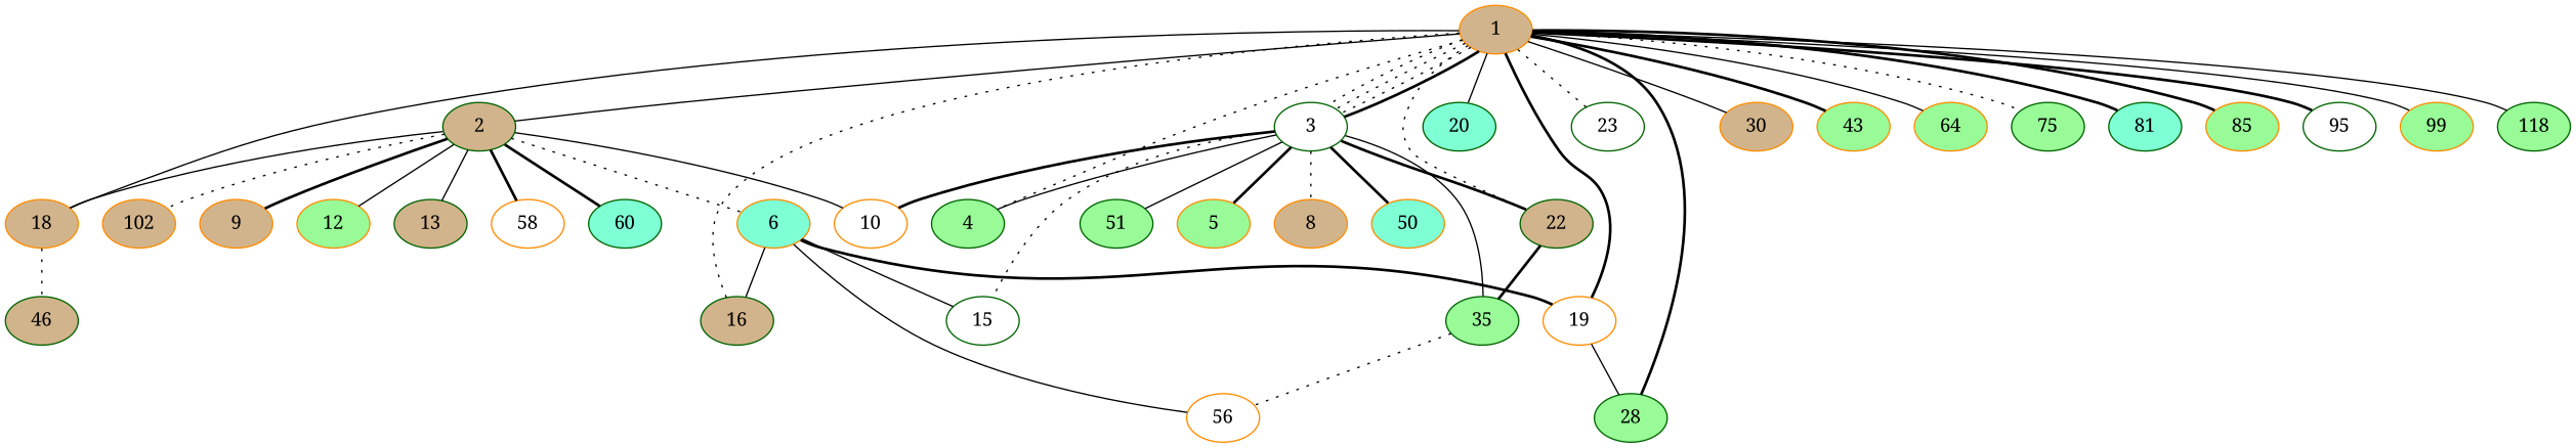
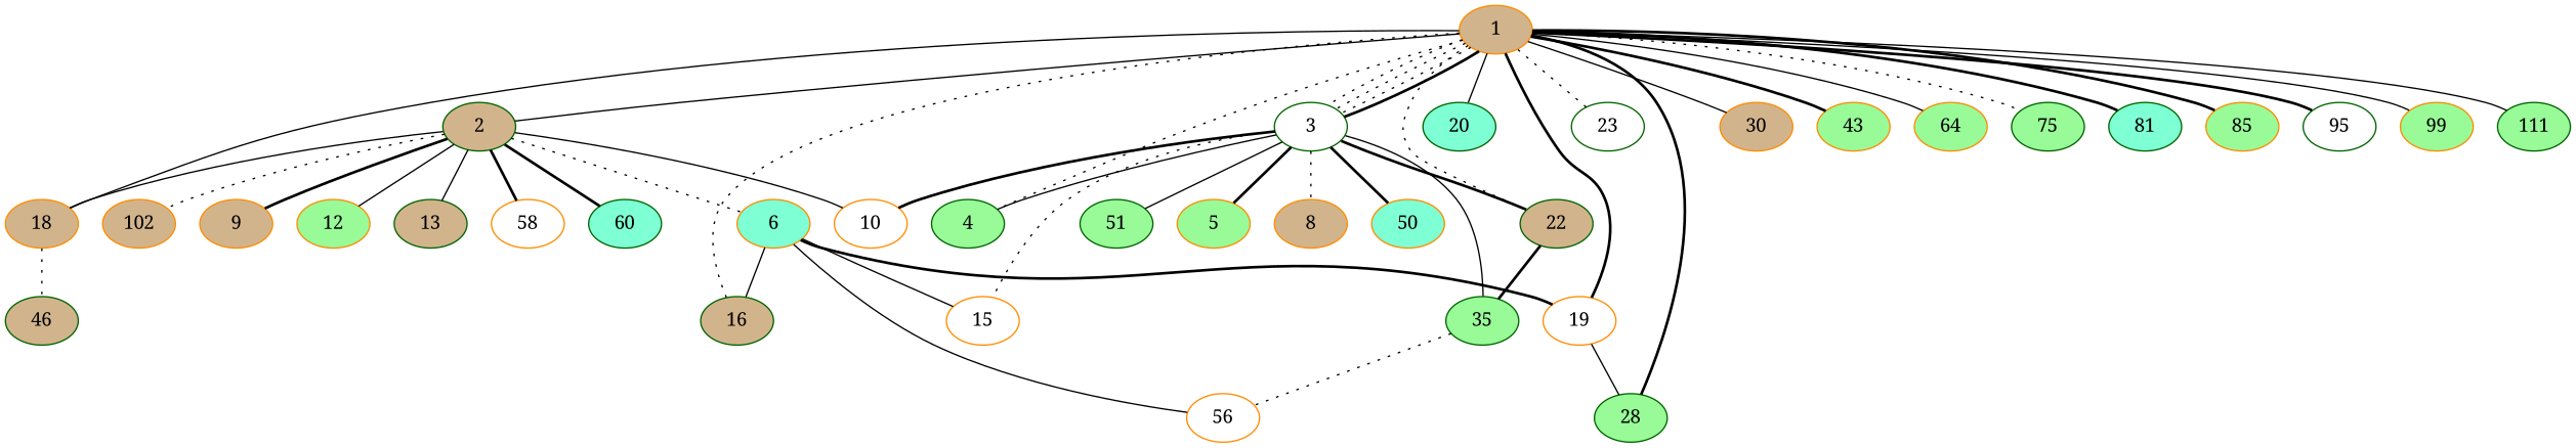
  graph {
    fontname="Noto Serif"
    node [color=darkorange fillcolor=palegreen fontname="Noto Serif" style=filled]
    edge [fontname="Noto Serif" style=solid]
    1 [fillcolor=tan super="+7"]
    2 [color=darkgreen fillcolor=tan super="+17"]
    3 [color=darkgreen fillcolor=white super="+32+21+72+92+119+44+26+43"]
    4 [color=darkgreen super="+59+91+37"]
    16 [color=darkgreen fillcolor=tan super="+29"]
    18 [fillcolor=tan super="+121+114+27"]
    19 [fillcolor=white super="+93+31+45+24+34+33+36"]
    20 [color=darkgreen fillcolor=aquamarine]
    22 [color=darkgreen fillcolor=tan super="+65+104+89+94+41"]
    23 [color=darkgreen fillcolor=white]
    28 [color=darkgreen super="+120+77+53"]
    30 [fillcolor=tan]
    n13 [label=43]
    64
    75 [color=darkgreen]
    81 [color=darkgreen fillcolor=aquamarine]
    85
    95 [color=darkgreen fillcolor=white]
    99
-   111 [color=darkgreen label=118]
+   111 [color=darkgreen]
    6 [fillcolor=aquamarine super="+38"]
    9 [fillcolor=tan super="+14+49+73+122+11"]
    10 [fillcolor=white super="+63"]
    12
    13 [color=darkgreen fillcolor=tan]
    58 [fillcolor=white]
    60 [color=darkgreen fillcolor=aquamarine]
    102 [fillcolor=tan]
    5 [super="+107+80+25+39"]
    8 [fillcolor=tan]
-   15 [color=darkgreen fillcolor=white super="+115+70"]
+   15 [fillcolor=white super="+115+70"]
    35 [color=darkgreen super="+40"]
    50 [fillcolor=aquamarine]
    51 [color=darkgreen]
    46 [color=darkgreen fillcolor=tan super="+62"]
    56 [fillcolor=white super="+86+116+108"]
    1 -- 2
    1 -- 3 [style=dotted weight=3]
    1 -- 3 [style=dotted]
    1 -- 3 [style=dotted]
    1 -- 3 [style=bold]
    1 -- 4 [style=dotted]
    1 -- 16 [style=dotted]
    1 -- 18
    1 -- 19 [style=bold]
    1 -- 20
    1 -- 22 [style=dotted]
    1 -- 23 [style=dotted]
    1 -- 28 [style=bold]
    1 -- 30
    1 -- n13 [style=bold]
    1 -- 64
    1 -- 75 [style=dotted]
    1 -- 81 [style=bold]
    1 -- 85 [style=bold]
    1 -- 95 [style=bold]
    1 -- 99
    1 -- 111
    2 -- 18
    2 -- 6 [style=dotted]
    2 -- 9 [style=bold]
    2 -- 10
    2 -- 12
    2 -- 13
    2 -- 58 [style=bold]
    2 -- 60 [style=bold]
    2 -- 102 [style=dotted]
    3 -- 4
    3 -- 22 [style=bold]
    3 -- 10 [style=bold]
    3 -- 5 [style=bold weight=2]
    3 -- 8 [style=dotted]
    3 -- 15 [style=dotted]
    3 -- 35
    3 -- 50 [style=bold]
    3 -- 51
    18 -- 46 [style=dotted]
    19 -- 28
    22 -- 35 [style=bold]
    6 -- 16
    6 -- 19 [style=bold weight=2]
    6 -- 15
    6 -- 56
    35 -- 56 [style=dotted]
  }
